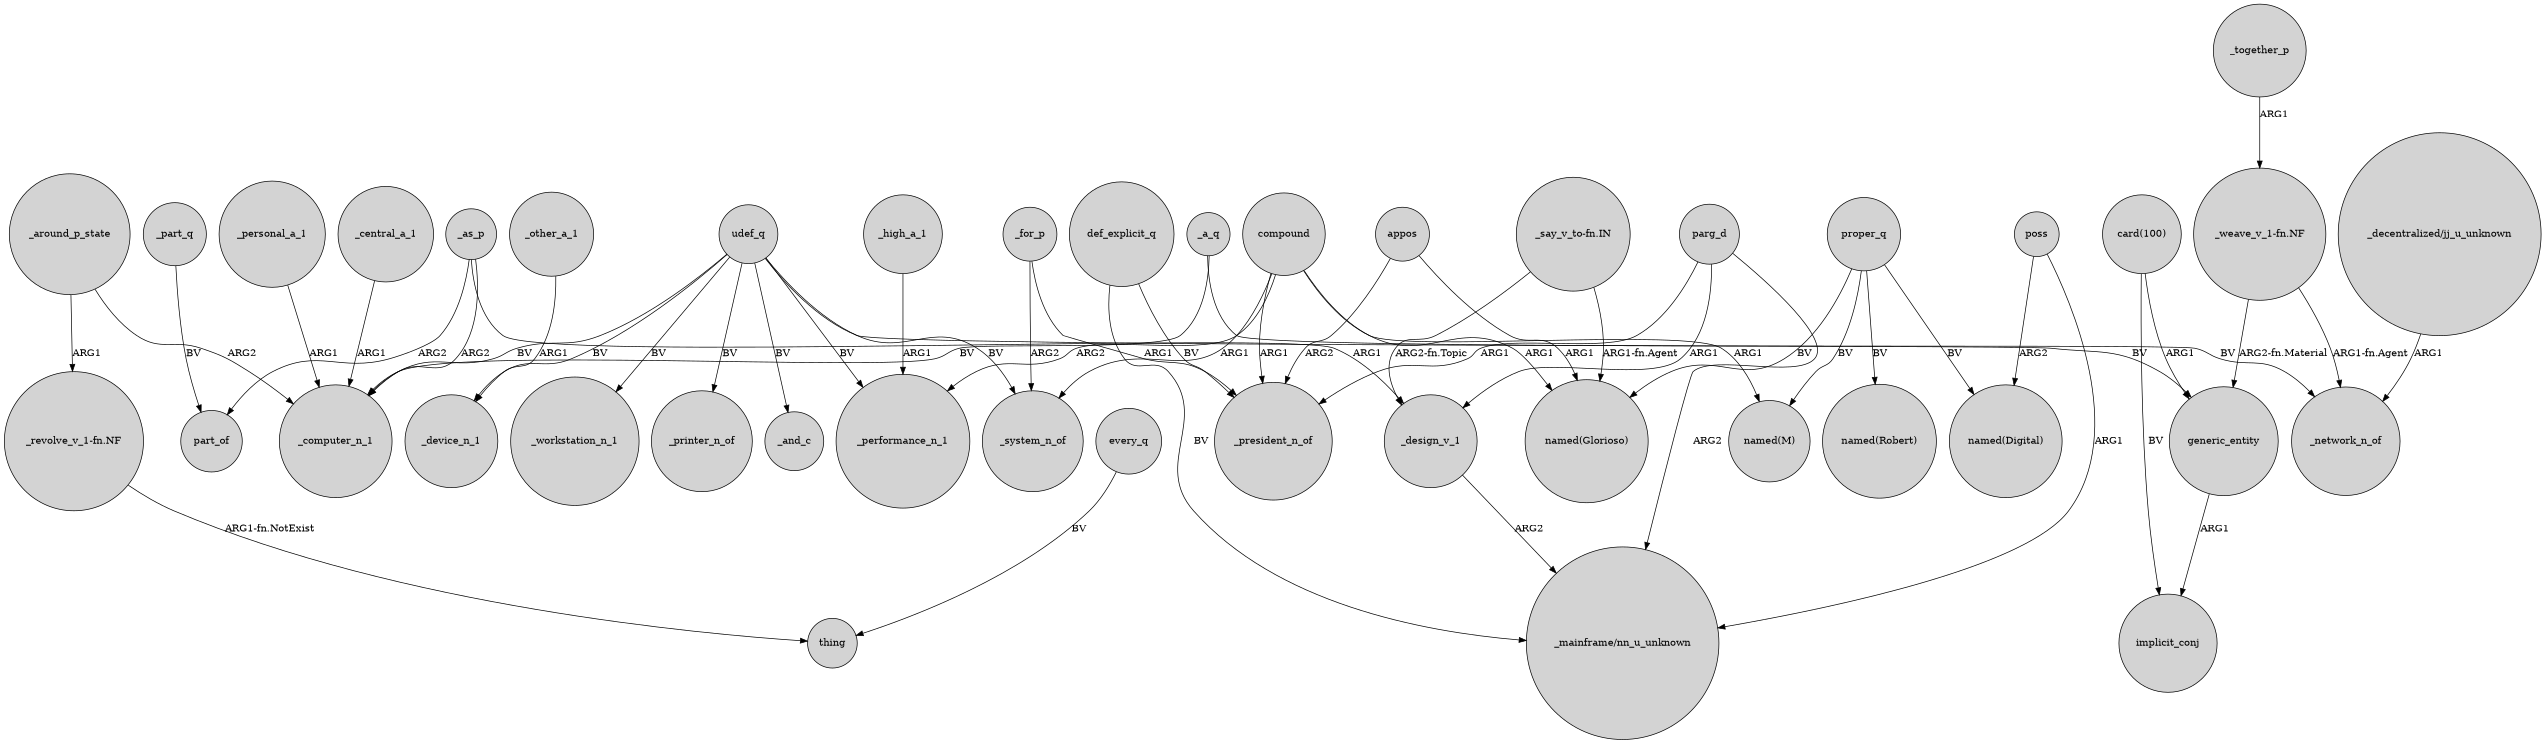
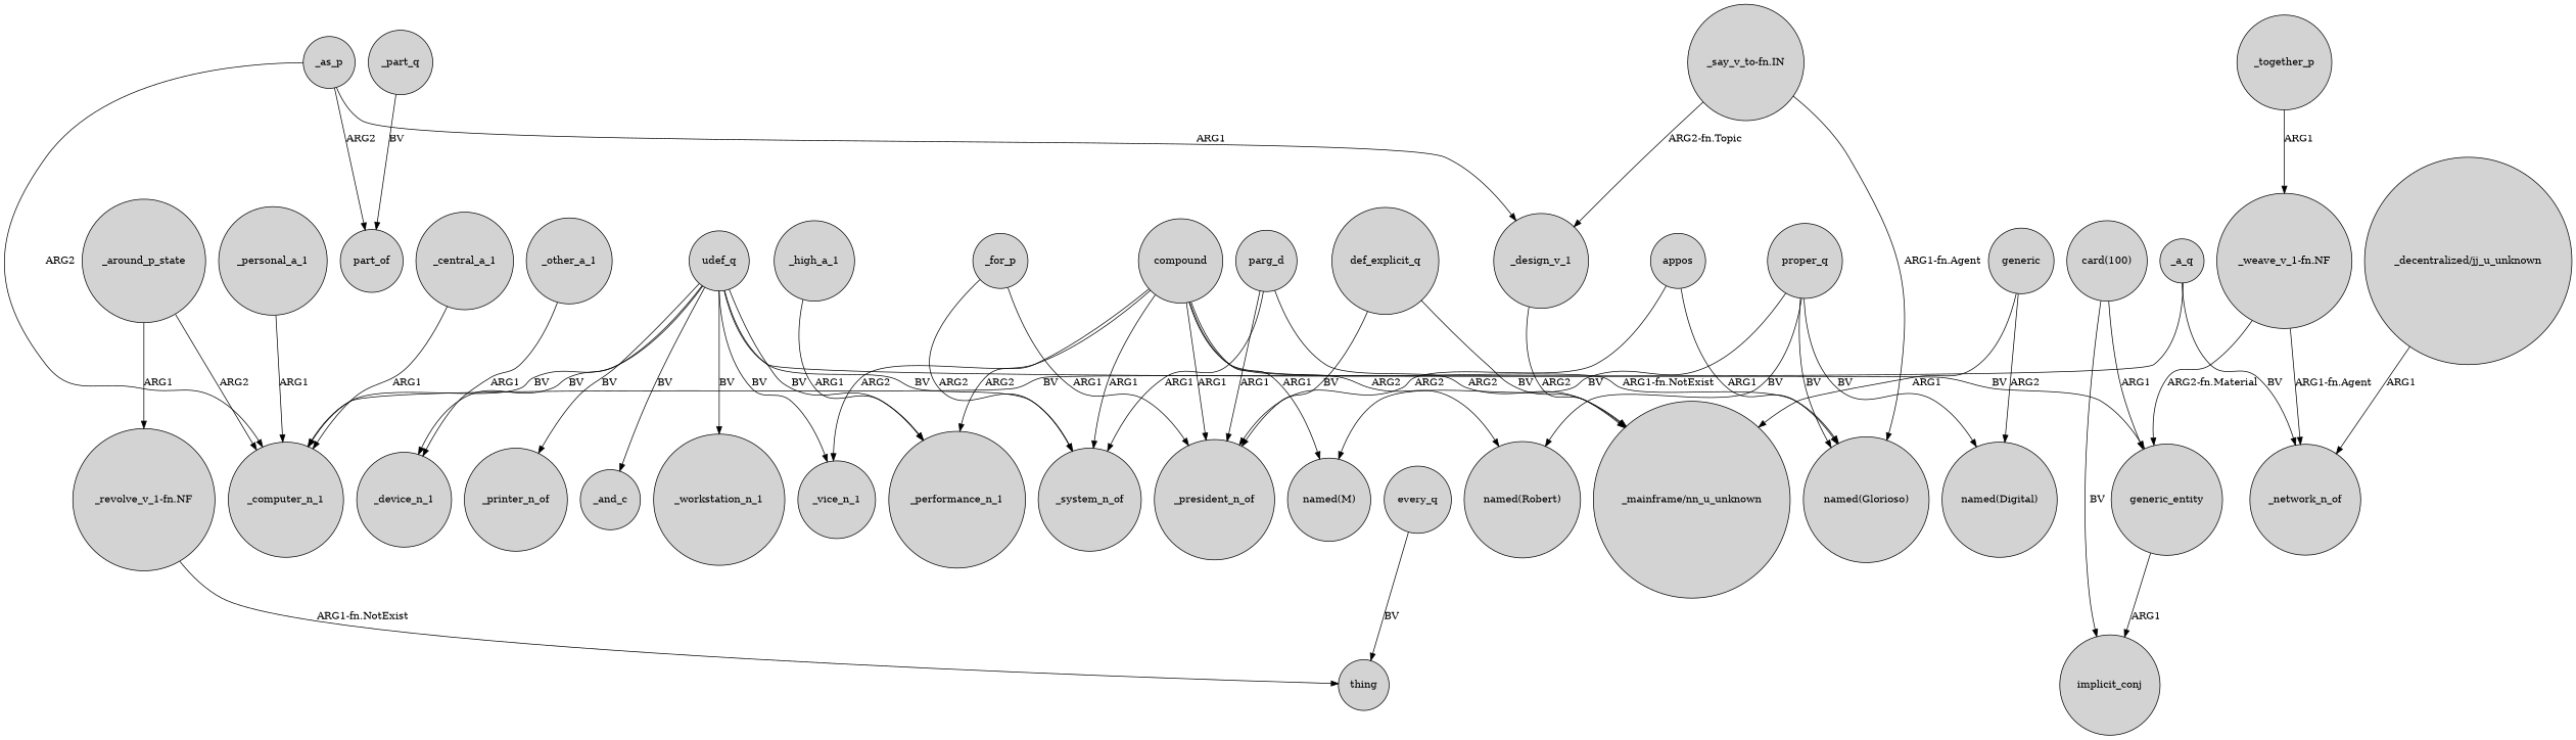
  digraph {
    node [shape=circle style=filled]
    _a_q
    _computer_n_1
    _network_n_of
    _central_a_1
    compound
+   _vice_n_1
    "named(Glorioso)"
    _system_n_of
    "named(Robert)"
    "named(M)"
    _performance_n_1
    _president_n_of
    udef_q
    _workstation_n_1
    generic_entity
    _device_n_1
    _printer_n_of
    _and_c
    implicit_conj
    appos
    def_explicit_q
    "_mainframe/nn_u_unknown"
    "_say_v_to-fn.IN"
    _design_v_1
    "card(100)"
    _as_p
    part_of
    every_q
    thing
    proper_q
    "named(Digital)"
    "_weave_v_1-fn.NF"
-   poss
+   poss [label=generic]
    _around_p_state
    "_revolve_v_1-fn.NF"
    _part_q
    _for_p
    "_decentralized/jj_u_unknown"
    _high_a_1
    _personal_a_1
    _other_a_1
    parg_d
    _together_p
    _a_q -> _computer_n_1 [label=BV]
    _a_q -> _network_n_of [label=BV]
    _central_a_1 -> _computer_n_1 [label=ARG1]
-   compound -> "named(Glorioso)" [label=ARG1]
+   compound -> _vice_n_1 [label=ARG2]
+   compound -> "named(Glorioso)" [label="ARG1-fn.NotExist"]
    compound -> _system_n_of [label=ARG1]
+   compound -> "named(Robert)" [label=ARG2]
    compound -> "named(M)" [label=ARG1]
    compound -> _performance_n_1 [label=ARG2]
    compound -> _president_n_of [label=ARG1]
    udef_q -> _computer_n_1 [label=BV]
+   udef_q -> _vice_n_1 [label=BV]
    udef_q -> _system_n_of [label=BV]
    udef_q -> _performance_n_1 [label=BV]
    udef_q -> _workstation_n_1 [label=BV]
    udef_q -> generic_entity [label=BV]
    udef_q -> _device_n_1 [label=BV]
    udef_q -> _printer_n_of [label=BV]
    udef_q -> _and_c [label=BV]
    generic_entity -> implicit_conj [label=ARG1]
    appos -> "named(Glorioso)" [label=ARG1]
    appos -> _president_n_of [label=ARG2]
    def_explicit_q -> _president_n_of [label=BV]
    def_explicit_q -> "_mainframe/nn_u_unknown" [label=BV]
    "_say_v_to-fn.IN" -> "named(Glorioso)" [label="ARG1-fn.Agent"]
    "_say_v_to-fn.IN" -> _design_v_1 [label="ARG2-fn.Topic"]
    _design_v_1 -> "_mainframe/nn_u_unknown" [label=ARG2]
    "card(100)" -> generic_entity [label=ARG1]
    "card(100)" -> implicit_conj [label=BV]
    _as_p -> _computer_n_1 [label=ARG2]
    _as_p -> _design_v_1 [label=ARG1]
    _as_p -> part_of [label=ARG2]
    every_q -> thing [label=BV]
    proper_q -> "named(Glorioso)" [label=BV]
    proper_q -> "named(Robert)" [label=BV]
    proper_q -> "named(M)" [label=BV]
    proper_q -> "named(Digital)" [label=BV]
    "_weave_v_1-fn.NF" -> _network_n_of [label="ARG1-fn.Agent"]
    "_weave_v_1-fn.NF" -> generic_entity [label="ARG2-fn.Material"]
    poss -> "_mainframe/nn_u_unknown" [label=ARG1]
    poss -> "named(Digital)" [label=ARG2]
    _around_p_state -> _computer_n_1 [label=ARG2]
    _around_p_state -> "_revolve_v_1-fn.NF" [label=ARG1]
    "_revolve_v_1-fn.NF" -> thing [label="ARG1-fn.NotExist"]
    _part_q -> part_of [label=BV]
    _for_p -> _system_n_of [label=ARG2]
    _for_p -> _president_n_of [label=ARG1]
    "_decentralized/jj_u_unknown" -> _network_n_of [label=ARG1]
    _high_a_1 -> _performance_n_1 [label=ARG1]
    _personal_a_1 -> _computer_n_1 [label=ARG1]
    _other_a_1 -> _device_n_1 [label=ARG1]
    parg_d -> _president_n_of [label=ARG1]
    parg_d -> "_mainframe/nn_u_unknown" [label=ARG2]
-   parg_d -> _design_v_1 [label=ARG1]
+   parg_d -> _system_n_of [label=ARG1]
    _together_p -> "_weave_v_1-fn.NF" [label=ARG1]
  }
